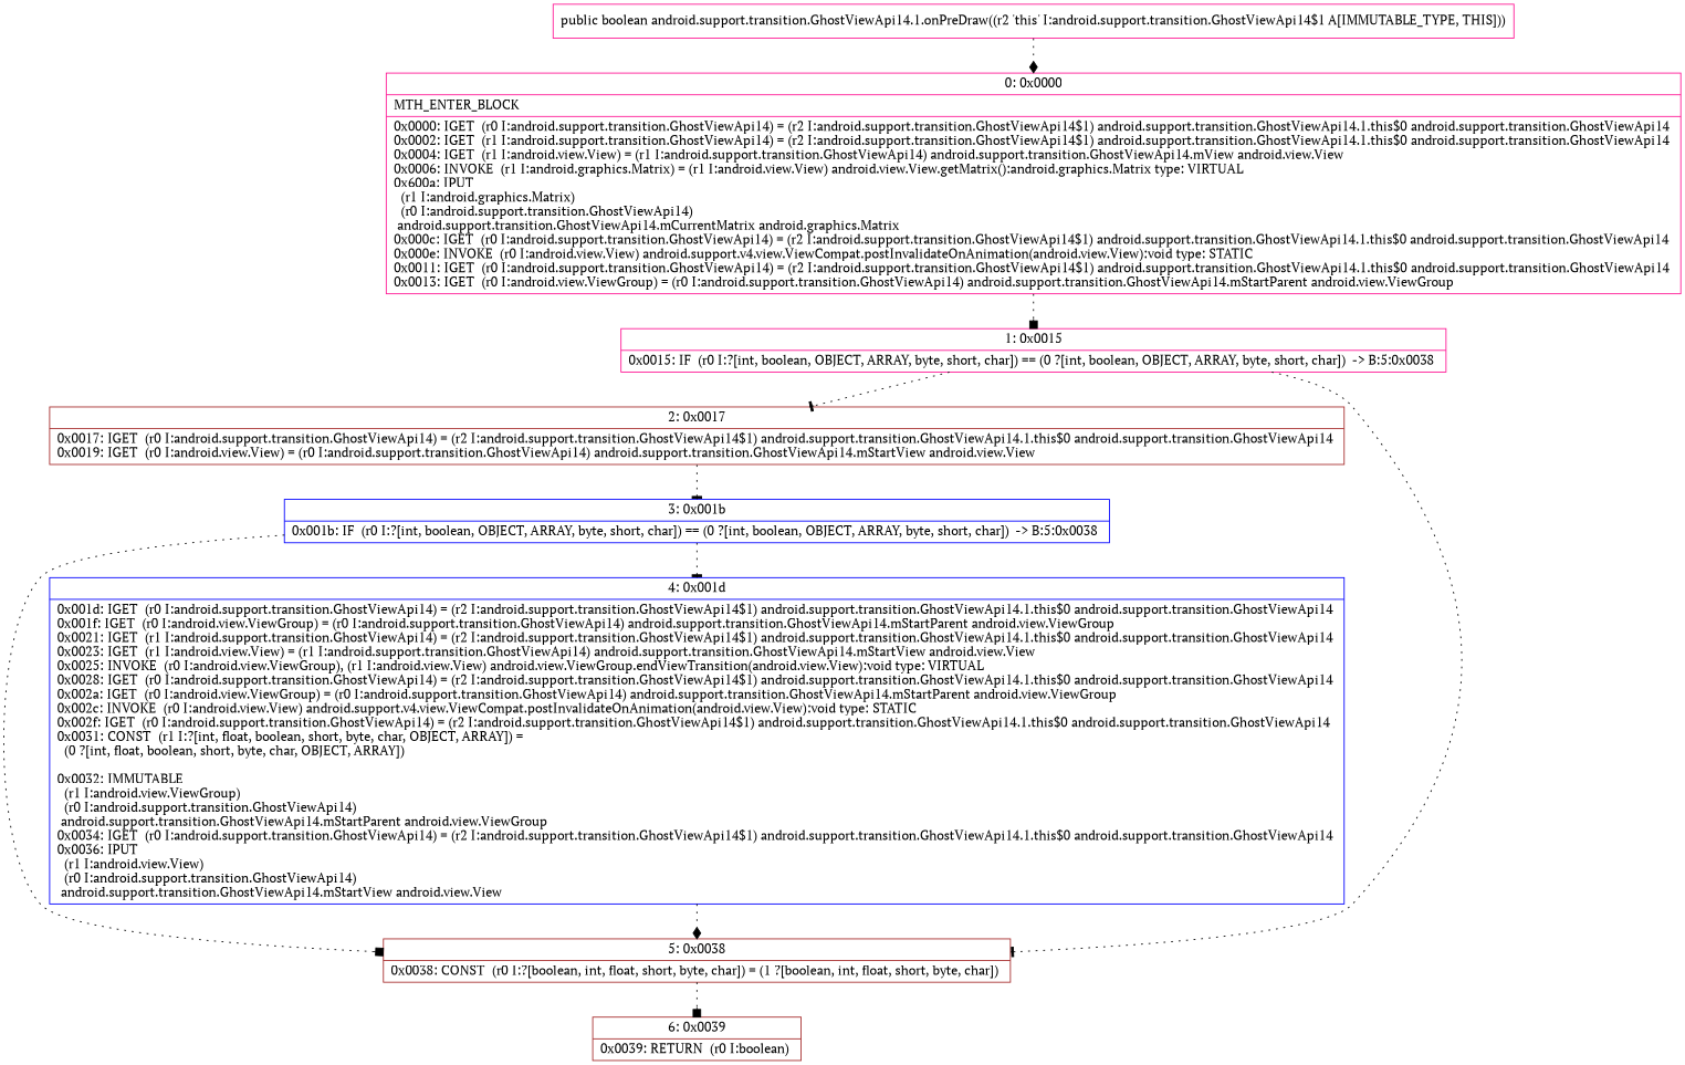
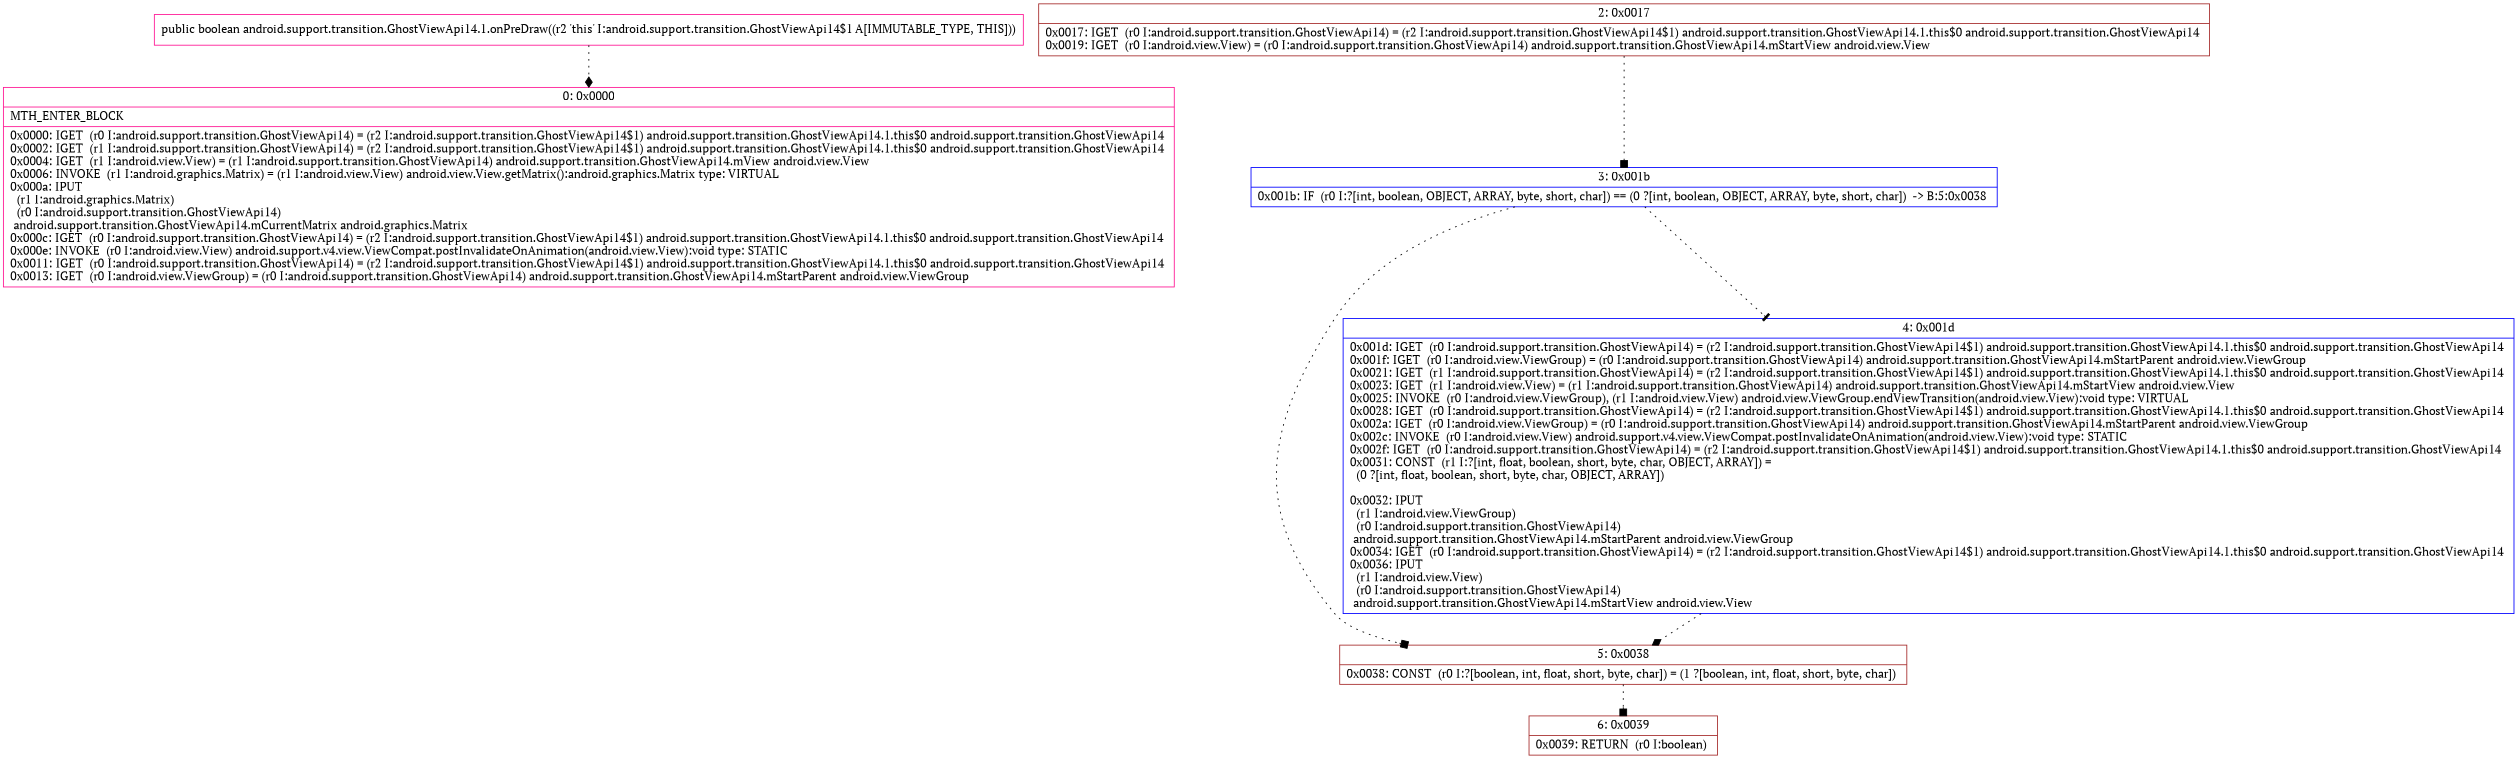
  digraph {
    fontname="PT Serif"
    node [color=deeppink fontname="PT Serif" shape=record]
    edge [arrowhead=box fontname="PT Serif" style=dotted]
-   n1 [label="{0\:\ 0x0000|MTH_ENTER_BLOCK\l|0x0000: IGET  (r0 I:android.support.transition.GhostViewApi14) = (r2 I:android.support.transition.GhostViewApi14$1) android.support.transition.GhostViewApi14.1.this$0 android.support.transition.GhostViewApi14 \l0x0002: IGET  (r1 I:android.support.transition.GhostViewApi14) = (r2 I:android.support.transition.GhostViewApi14$1) android.support.transition.GhostViewApi14.1.this$0 android.support.transition.GhostViewApi14 \l0x0004: IGET  (r1 I:android.view.View) = (r1 I:android.support.transition.GhostViewApi14) android.support.transition.GhostViewApi14.mView android.view.View \l0x0006: INVOKE  (r1 I:android.graphics.Matrix) = (r1 I:android.view.View) android.view.View.getMatrix():android.graphics.Matrix type: VIRTUAL \l0x600a: IPUT  \l  (r1 I:android.graphics.Matrix)\l  (r0 I:android.support.transition.GhostViewApi14)\l android.support.transition.GhostViewApi14.mCurrentMatrix android.graphics.Matrix \l0x000c: IGET  (r0 I:android.support.transition.GhostViewApi14) = (r2 I:android.support.transition.GhostViewApi14$1) android.support.transition.GhostViewApi14.1.this$0 android.support.transition.GhostViewApi14 \l0x000e: INVOKE  (r0 I:android.view.View) android.support.v4.view.ViewCompat.postInvalidateOnAnimation(android.view.View):void type: STATIC \l0x0011: IGET  (r0 I:android.support.transition.GhostViewApi14) = (r2 I:android.support.transition.GhostViewApi14$1) android.support.transition.GhostViewApi14.1.this$0 android.support.transition.GhostViewApi14 \l0x0013: IGET  (r0 I:android.view.ViewGroup) = (r0 I:android.support.transition.GhostViewApi14) android.support.transition.GhostViewApi14.mStartParent android.view.ViewGroup \l}"]
-   n2 [label="{1\:\ 0x0015|0x0015: IF  (r0 I:?[int, boolean, OBJECT, ARRAY, byte, short, char]) == (0 ?[int, boolean, OBJECT, ARRAY, byte, short, char])  \-\> B:5:0x0038 \l}"]
+   n1 [label="{0\:\ 0x0000|MTH_ENTER_BLOCK\l|0x0000: IGET  (r0 I:android.support.transition.GhostViewApi14) = (r2 I:android.support.transition.GhostViewApi14$1) android.support.transition.GhostViewApi14.1.this$0 android.support.transition.GhostViewApi14 \l0x0002: IGET  (r1 I:android.support.transition.GhostViewApi14) = (r2 I:android.support.transition.GhostViewApi14$1) android.support.transition.GhostViewApi14.1.this$0 android.support.transition.GhostViewApi14 \l0x0004: IGET  (r1 I:android.view.View) = (r1 I:android.support.transition.GhostViewApi14) android.support.transition.GhostViewApi14.mView android.view.View \l0x0006: INVOKE  (r1 I:android.graphics.Matrix) = (r1 I:android.view.View) android.view.View.getMatrix():android.graphics.Matrix type: VIRTUAL \l0x000a: IPUT  \l  (r1 I:android.graphics.Matrix)\l  (r0 I:android.support.transition.GhostViewApi14)\l android.support.transition.GhostViewApi14.mCurrentMatrix android.graphics.Matrix \l0x000c: IGET  (r0 I:android.support.transition.GhostViewApi14) = (r2 I:android.support.transition.GhostViewApi14$1) android.support.transition.GhostViewApi14.1.this$0 android.support.transition.GhostViewApi14 \l0x000e: INVOKE  (r0 I:android.view.View) android.support.v4.view.ViewCompat.postInvalidateOnAnimation(android.view.View):void type: STATIC \l0x0011: IGET  (r0 I:android.support.transition.GhostViewApi14) = (r2 I:android.support.transition.GhostViewApi14$1) android.support.transition.GhostViewApi14.1.this$0 android.support.transition.GhostViewApi14 \l0x0013: IGET  (r0 I:android.view.ViewGroup) = (r0 I:android.support.transition.GhostViewApi14) android.support.transition.GhostViewApi14.mStartParent android.view.ViewGroup \l}"]
    n3 [color=brown label="{2\:\ 0x0017|0x0017: IGET  (r0 I:android.support.transition.GhostViewApi14) = (r2 I:android.support.transition.GhostViewApi14$1) android.support.transition.GhostViewApi14.1.this$0 android.support.transition.GhostViewApi14 \l0x0019: IGET  (r0 I:android.view.View) = (r0 I:android.support.transition.GhostViewApi14) android.support.transition.GhostViewApi14.mStartView android.view.View \l}"]
    n4 [color=brown label="{5\:\ 0x0038|0x0038: CONST  (r0 I:?[boolean, int, float, short, byte, char]) = (1 ?[boolean, int, float, short, byte, char]) \l}"]
    n5 [color=blue label="{3\:\ 0x001b|0x001b: IF  (r0 I:?[int, boolean, OBJECT, ARRAY, byte, short, char]) == (0 ?[int, boolean, OBJECT, ARRAY, byte, short, char])  \-\> B:5:0x0038 \l}"]
    n6 [color=brown label="{6\:\ 0x0039|0x0039: RETURN  (r0 I:boolean) \l}"]
-   n7 [color=blue label="{4\:\ 0x001d|0x001d: IGET  (r0 I:android.support.transition.GhostViewApi14) = (r2 I:android.support.transition.GhostViewApi14$1) android.support.transition.GhostViewApi14.1.this$0 android.support.transition.GhostViewApi14 \l0x001f: IGET  (r0 I:android.view.ViewGroup) = (r0 I:android.support.transition.GhostViewApi14) android.support.transition.GhostViewApi14.mStartParent android.view.ViewGroup \l0x0021: IGET  (r1 I:android.support.transition.GhostViewApi14) = (r2 I:android.support.transition.GhostViewApi14$1) android.support.transition.GhostViewApi14.1.this$0 android.support.transition.GhostViewApi14 \l0x0023: IGET  (r1 I:android.view.View) = (r1 I:android.support.transition.GhostViewApi14) android.support.transition.GhostViewApi14.mStartView android.view.View \l0x0025: INVOKE  (r0 I:android.view.ViewGroup), (r1 I:android.view.View) android.view.ViewGroup.endViewTransition(android.view.View):void type: VIRTUAL \l0x0028: IGET  (r0 I:android.support.transition.GhostViewApi14) = (r2 I:android.support.transition.GhostViewApi14$1) android.support.transition.GhostViewApi14.1.this$0 android.support.transition.GhostViewApi14 \l0x002a: IGET  (r0 I:android.view.ViewGroup) = (r0 I:android.support.transition.GhostViewApi14) android.support.transition.GhostViewApi14.mStartParent android.view.ViewGroup \l0x002c: INVOKE  (r0 I:android.view.View) android.support.v4.view.ViewCompat.postInvalidateOnAnimation(android.view.View):void type: STATIC \l0x002f: IGET  (r0 I:android.support.transition.GhostViewApi14) = (r2 I:android.support.transition.GhostViewApi14$1) android.support.transition.GhostViewApi14.1.this$0 android.support.transition.GhostViewApi14 \l0x0031: CONST  (r1 I:?[int, float, boolean, short, byte, char, OBJECT, ARRAY]) = \l  (0 ?[int, float, boolean, short, byte, char, OBJECT, ARRAY])\l \l0x0032: IMMUTABLE  \l  (r1 I:android.view.ViewGroup)\l  (r0 I:android.support.transition.GhostViewApi14)\l android.support.transition.GhostViewApi14.mStartParent android.view.ViewGroup \l0x0034: IGET  (r0 I:android.support.transition.GhostViewApi14) = (r2 I:android.support.transition.GhostViewApi14$1) android.support.transition.GhostViewApi14.1.this$0 android.support.transition.GhostViewApi14 \l0x0036: IPUT  \l  (r1 I:android.view.View)\l  (r0 I:android.support.transition.GhostViewApi14)\l android.support.transition.GhostViewApi14.mStartView android.view.View \l}"]
+   n7 [color=blue label="{4\:\ 0x001d|0x001d: IGET  (r0 I:android.support.transition.GhostViewApi14) = (r2 I:android.support.transition.GhostViewApi14$1) android.support.transition.GhostViewApi14.1.this$0 android.support.transition.GhostViewApi14 \l0x001f: IGET  (r0 I:android.view.ViewGroup) = (r0 I:android.support.transition.GhostViewApi14) android.support.transition.GhostViewApi14.mStartParent android.view.ViewGroup \l0x0021: IGET  (r1 I:android.support.transition.GhostViewApi14) = (r2 I:android.support.transition.GhostViewApi14$1) android.support.transition.GhostViewApi14.1.this$0 android.support.transition.GhostViewApi14 \l0x0023: IGET  (r1 I:android.view.View) = (r1 I:android.support.transition.GhostViewApi14) android.support.transition.GhostViewApi14.mStartView android.view.View \l0x0025: INVOKE  (r0 I:android.view.ViewGroup), (r1 I:android.view.View) android.view.ViewGroup.endViewTransition(android.view.View):void type: VIRTUAL \l0x0028: IGET  (r0 I:android.support.transition.GhostViewApi14) = (r2 I:android.support.transition.GhostViewApi14$1) android.support.transition.GhostViewApi14.1.this$0 android.support.transition.GhostViewApi14 \l0x002a: IGET  (r0 I:android.view.ViewGroup) = (r0 I:android.support.transition.GhostViewApi14) android.support.transition.GhostViewApi14.mStartParent android.view.ViewGroup \l0x002c: INVOKE  (r0 I:android.view.View) android.support.v4.view.ViewCompat.postInvalidateOnAnimation(android.view.View):void type: STATIC \l0x002f: IGET  (r0 I:android.support.transition.GhostViewApi14) = (r2 I:android.support.transition.GhostViewApi14$1) android.support.transition.GhostViewApi14.1.this$0 android.support.transition.GhostViewApi14 \l0x0031: CONST  (r1 I:?[int, float, boolean, short, byte, char, OBJECT, ARRAY]) = \l  (0 ?[int, float, boolean, short, byte, char, OBJECT, ARRAY])\l \l0x0032: IPUT  \l  (r1 I:android.view.ViewGroup)\l  (r0 I:android.support.transition.GhostViewApi14)\l android.support.transition.GhostViewApi14.mStartParent android.view.ViewGroup \l0x0034: IGET  (r0 I:android.support.transition.GhostViewApi14) = (r2 I:android.support.transition.GhostViewApi14$1) android.support.transition.GhostViewApi14.1.this$0 android.support.transition.GhostViewApi14 \l0x0036: IPUT  \l  (r1 I:android.view.View)\l  (r0 I:android.support.transition.GhostViewApi14)\l android.support.transition.GhostViewApi14.mStartView android.view.View \l}"]
    n8 [label="{public boolean android.support.transition.GhostViewApi14.1.onPreDraw((r2 'this' I:android.support.transition.GhostViewApi14$1 A[IMMUTABLE_TYPE, THIS])) }"]
-   n1 -> n2
-   n2 -> n3 [arrowhead=tee]
-   n2 -> n4 [arrowhead=tee]
-   n3 -> n5 [arrowhead=tee]
+   n3 -> n5
    n4 -> n6
    n5 -> n4
    n5 -> n7 [arrowhead=tee]
    n7 -> n4 [arrowhead=diamond]
    n8 -> n1 [arrowhead=diamond]
  }
